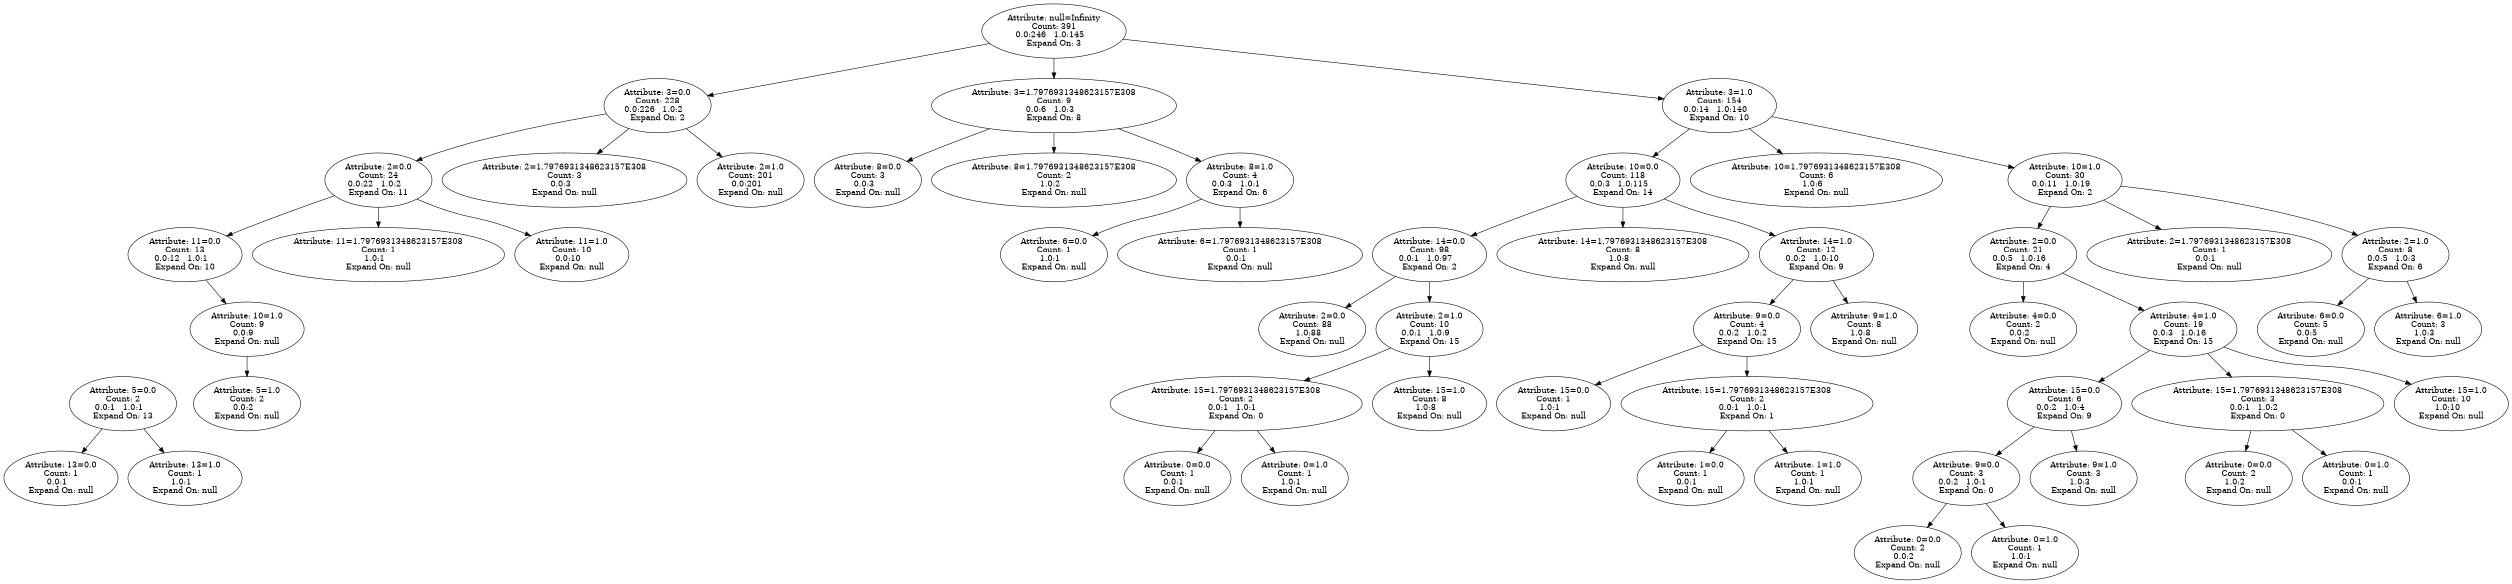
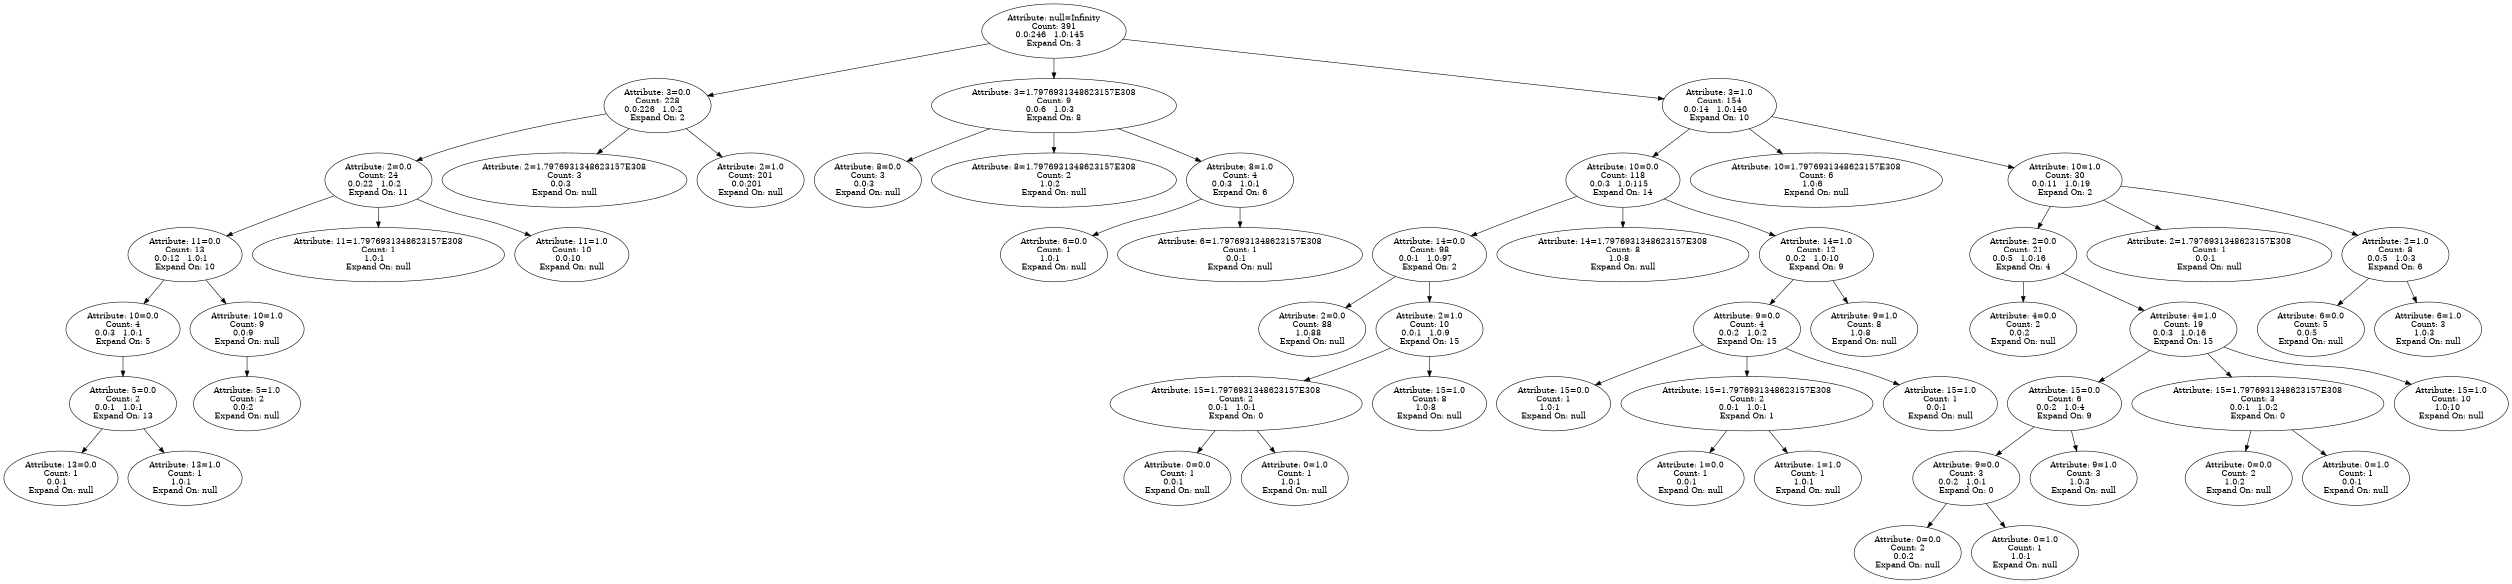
  digraph {
    n1 [label="Attribute: null=Infinity\nCount: 391\n0.0:246   1.0:145   \nExpand On: 3"]
    n2 [label="Attribute: 3=0.0\nCount: 228\n0.0:226   1.0:2   \nExpand On: 2"]
    n3 [label="Attribute: 3=1.7976931348623157E308\nCount: 9\n0.0:6   1.0:3   \nExpand On: 8"]
    n4 [label="Attribute: 3=1.0\nCount: 154\n0.0:14   1.0:140   \nExpand On: 10"]
    n5 [label="Attribute: 2=0.0\nCount: 24\n0.0:22   1.0:2   \nExpand On: 11"]
    n6 [label="Attribute: 2=1.7976931348623157E308\nCount: 3\n0.0:3   \nExpand On: null"]
    n7 [label="Attribute: 2=1.0\nCount: 201\n0.0:201   \nExpand On: null"]
    n8 [label="Attribute: 8=0.0\nCount: 3\n0.0:3   \nExpand On: null"]
    n9 [label="Attribute: 8=1.7976931348623157E308\nCount: 2\n1.0:2   \nExpand On: null"]
    n10 [label="Attribute: 8=1.0\nCount: 4\n0.0:3   1.0:1   \nExpand On: 6"]
    n11 [label="Attribute: 10=0.0\nCount: 118\n0.0:3   1.0:115   \nExpand On: 14"]
    n12 [label="Attribute: 10=1.7976931348623157E308\nCount: 6\n1.0:6   \nExpand On: null"]
    n13 [label="Attribute: 10=1.0\nCount: 30\n0.0:11   1.0:19   \nExpand On: 2"]
    n14 [label="Attribute: 11=0.0\nCount: 13\n0.0:12   1.0:1   \nExpand On: 10"]
    n15 [label="Attribute: 11=1.7976931348623157E308\nCount: 1\n1.0:1   \nExpand On: null"]
    n16 [label="Attribute: 11=1.0\nCount: 10\n0.0:10   \nExpand On: null"]
+   n17 [label="Attribute: 10=0.0\nCount: 4\n0.0:3   1.0:1   \nExpand On: 5"]
    n18 [label="Attribute: 10=1.0\nCount: 9\n0.0:9   \nExpand On: null"]
    n19 [label="Attribute: 5=0.0\nCount: 2\n0.0:1   1.0:1   \nExpand On: 13"]
    n20 [label="Attribute: 5=1.0\nCount: 2\n0.0:2   \nExpand On: null"]
    n21 [label="Attribute: 13=0.0\nCount: 1\n0.0:1   \nExpand On: null"]
    n22 [label="Attribute: 13=1.0\nCount: 1\n1.0:1   \nExpand On: null"]
    n23 [label="Attribute: 6=0.0\nCount: 1\n1.0:1   \nExpand On: null"]
    n24 [label="Attribute: 6=1.7976931348623157E308\nCount: 1\n0.0:1   \nExpand On: null"]
    n25 [label="Attribute: 14=0.0\nCount: 98\n0.0:1   1.0:97   \nExpand On: 2"]
    n26 [label="Attribute: 14=1.7976931348623157E308\nCount: 8\n1.0:8   \nExpand On: null"]
    n27 [label="Attribute: 14=1.0\nCount: 12\n0.0:2   1.0:10   \nExpand On: 9"]
    n28 [label="Attribute: 2=0.0\nCount: 21\n0.0:5   1.0:16   \nExpand On: 4"]
    n29 [label="Attribute: 2=1.7976931348623157E308\nCount: 1\n0.0:1   \nExpand On: null"]
    n30 [label="Attribute: 2=1.0\nCount: 8\n0.0:5   1.0:3   \nExpand On: 6"]
    n31 [label="Attribute: 2=0.0\nCount: 88\n1.0:88   \nExpand On: null"]
    n32 [label="Attribute: 2=1.0\nCount: 10\n0.0:1   1.0:9   \nExpand On: 15"]
    n33 [label="Attribute: 9=0.0\nCount: 4\n0.0:2   1.0:2   \nExpand On: 15"]
    n34 [label="Attribute: 9=1.0\nCount: 8\n1.0:8   \nExpand On: null"]
    n35 [label="Attribute: 15=1.7976931348623157E308\nCount: 2\n0.0:1   1.0:1   \nExpand On: 0"]
    n36 [label="Attribute: 15=1.0\nCount: 8\n1.0:8   \nExpand On: null"]
    n37 [label="Attribute: 0=0.0\nCount: 1\n0.0:1   \nExpand On: null"]
    n38 [label="Attribute: 0=1.0\nCount: 1\n1.0:1   \nExpand On: null"]
    n39 [label="Attribute: 15=0.0\nCount: 1\n1.0:1   \nExpand On: null"]
    n40 [label="Attribute: 15=1.7976931348623157E308\nCount: 2\n0.0:1   1.0:1   \nExpand On: 1"]
+   n41 [label="Attribute: 15=1.0\nCount: 1\n0.0:1   \nExpand On: null"]
    n42 [label="Attribute: 1=0.0\nCount: 1\n0.0:1   \nExpand On: null"]
    n43 [label="Attribute: 1=1.0\nCount: 1\n1.0:1   \nExpand On: null"]
    n44 [label="Attribute: 4=0.0\nCount: 2\n0.0:2   \nExpand On: null"]
    n45 [label="Attribute: 4=1.0\nCount: 19\n0.0:3   1.0:16   \nExpand On: 15"]
    n46 [label="Attribute: 6=0.0\nCount: 5\n0.0:5   \nExpand On: null"]
    n47 [label="Attribute: 6=1.0\nCount: 3\n1.0:3   \nExpand On: null"]
    n48 [label="Attribute: 15=0.0\nCount: 6\n0.0:2   1.0:4   \nExpand On: 9"]
    n49 [label="Attribute: 15=1.7976931348623157E308\nCount: 3\n0.0:1   1.0:2   \nExpand On: 0"]
    n50 [label="Attribute: 15=1.0\nCount: 10\n1.0:10   \nExpand On: null"]
    n51 [label="Attribute: 9=0.0\nCount: 3\n0.0:2   1.0:1   \nExpand On: 0"]
    n52 [label="Attribute: 9=1.0\nCount: 3\n1.0:3   \nExpand On: null"]
    n53 [label="Attribute: 0=0.0\nCount: 2\n1.0:2   \nExpand On: null"]
    n54 [label="Attribute: 0=1.0\nCount: 1\n0.0:1   \nExpand On: null"]
    n55 [label="Attribute: 0=0.0\nCount: 2\n0.0:2   \nExpand On: null"]
    n56 [label="Attribute: 0=1.0\nCount: 1\n1.0:1   \nExpand On: null"]
    n1 -> n2
    n1 -> n3
    n1 -> n4
    n2 -> n5
    n2 -> n6
    n2 -> n7
    n3 -> n8
    n3 -> n9
    n3 -> n10
    n4 -> n11
    n4 -> n12
    n4 -> n13
    n5 -> n14
    n5 -> n15
    n5 -> n16
    n10 -> n23
    n10 -> n24
    n11 -> n25
    n11 -> n26
    n11 -> n27
    n13 -> n28
    n13 -> n29
    n13 -> n30
+   n14 -> n17
    n14 -> n18
+   n17 -> n19
    n18 -> n20
    n19 -> n21
    n19 -> n22
    n25 -> n31
    n25 -> n32
    n27 -> n33
    n27 -> n34
    n28 -> n44
    n28 -> n45
    n30 -> n46
    n30 -> n47
    n32 -> n35
    n32 -> n36
    n33 -> n39
    n33 -> n40
+   n33 -> n41
    n35 -> n37
    n35 -> n38
    n40 -> n42
    n40 -> n43
    n45 -> n48
    n45 -> n49
    n45 -> n50
    n48 -> n51
    n48 -> n52
    n49 -> n53
    n49 -> n54
    n51 -> n55
    n51 -> n56
  }
